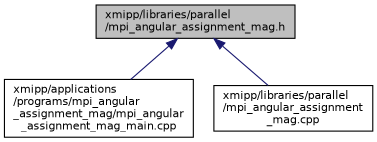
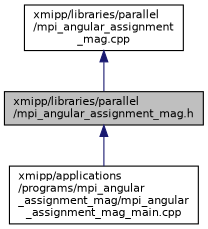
  digraph {
    node [color=black fillcolor=white fontname=Helvetica fontsize=10 shape=record style=filled]
    edge [color=midnightblue dir=back fontname=Helvetica fontsize=10 labelfontname=Helvetica labelfontsize=10 style=solid]
    n1 [fillcolor=grey75 fontcolor=black height=0.2 label="xmipp/libraries/parallel\l/mpi_angular_assignment_mag.h" width=0.4]
    n2 [height=0.2 label="xmipp/applications\l/programs/mpi_angular\l_assignment_mag/mpi_angular\l_assignment_mag_main.cpp" width=0.4]
    n3 [height=0.2 label="xmipp/libraries/parallel\l/mpi_angular_assignment\l_mag.cpp" width=0.4]
    n1 -> n2
-   n1 -> n3
+   n3 -> n1
  }
